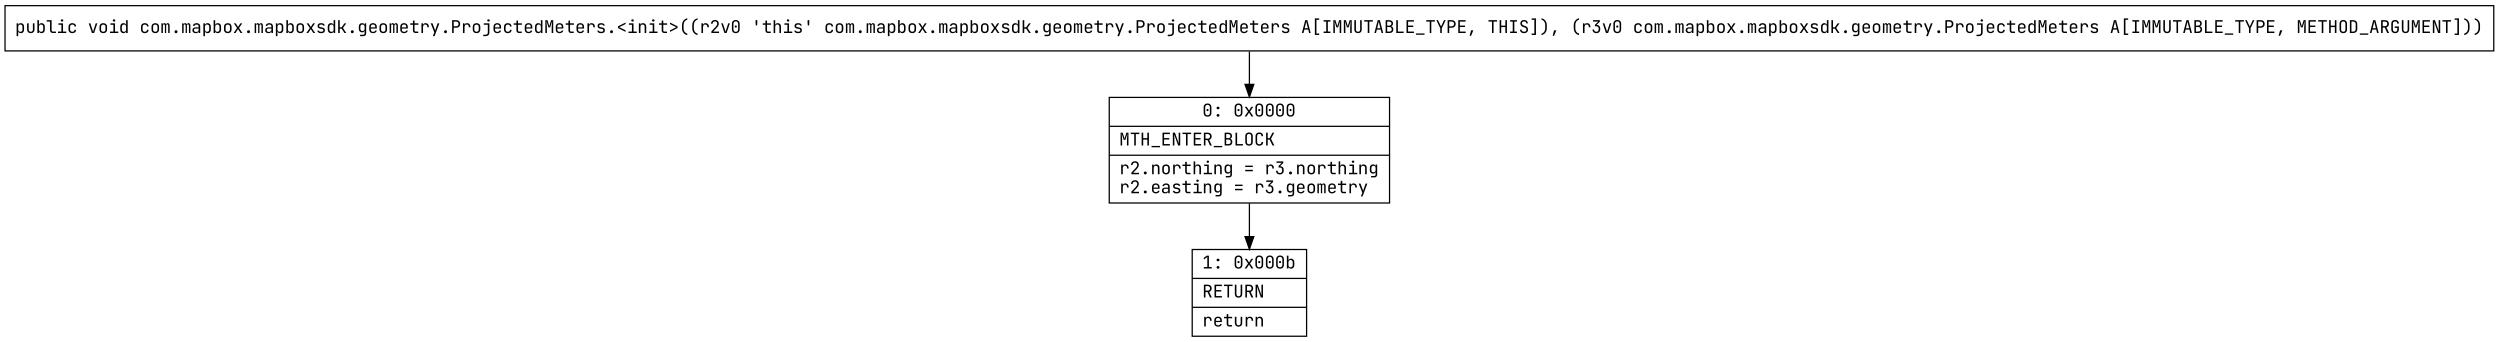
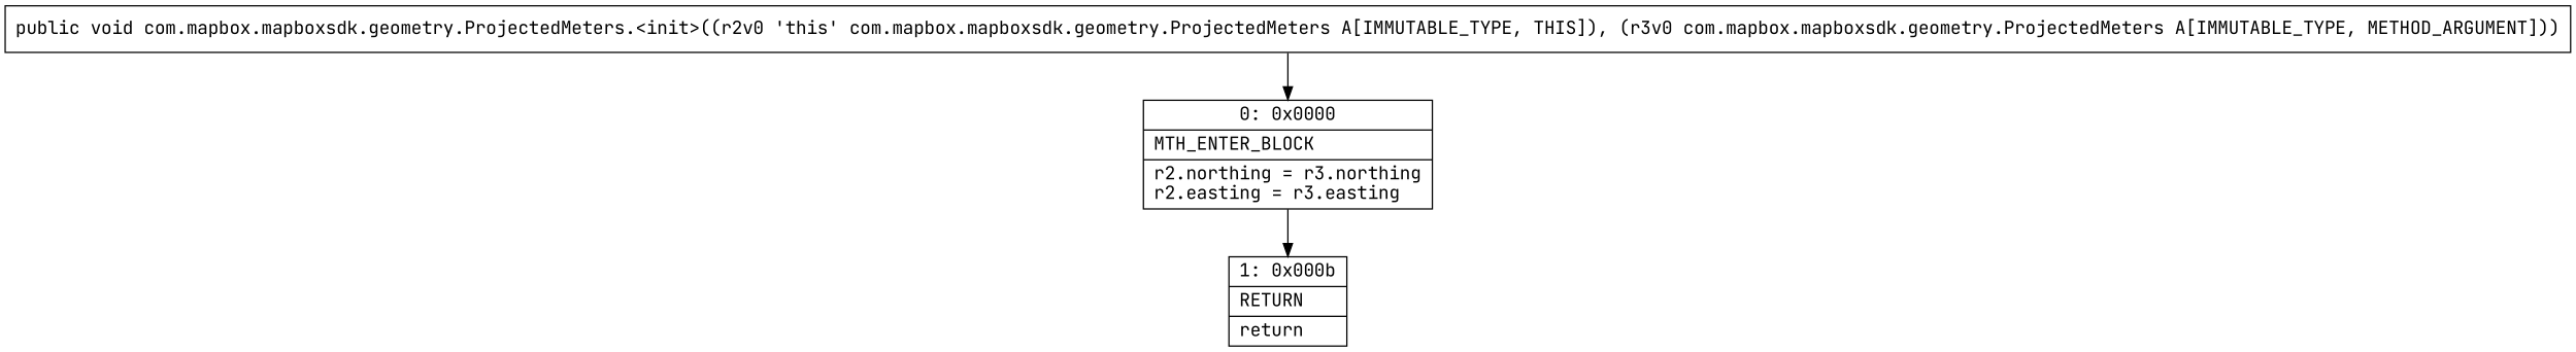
  digraph {
    fontname="JetBrains Mono"
    node [shape=record fontname="JetBrains Mono"]
    edge [fontname="JetBrains Mono"]
-   n1 [label="{0\:\ 0x0000|MTH_ENTER_BLOCK\l|r2.northing = r3.northing\lr2.easting = r3.geometry\l}"]
+   n1 [label="{0\:\ 0x0000|MTH_ENTER_BLOCK\l|r2.northing = r3.northing\lr2.easting = r3.easting\l}"]
    n2 [label="{1\:\ 0x000b|RETURN\l|return\l}"]
    n3 [label="{public void com.mapbox.mapboxsdk.geometry.ProjectedMeters.\<init\>((r2v0 'this' com.mapbox.mapboxsdk.geometry.ProjectedMeters A[IMMUTABLE_TYPE, THIS]), (r3v0 com.mapbox.mapboxsdk.geometry.ProjectedMeters A[IMMUTABLE_TYPE, METHOD_ARGUMENT])) }"]
    n1 -> n2
    n3 -> n1
  }
